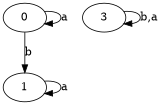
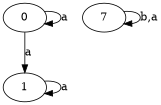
  digraph {
    d2tdocpreamble="\usetikzlibrary{automata}"
    d2tfigpreamble="\tikzstyle{every state}= [ draw=blue!50,very thick,fill=blue!20]  \tikzstyle{auto}= [fill=white]"
    ranksep=0.5
    edge [lblstyle=auto topath="loop above"]
    n1 [label=0 style=state]
    n2 [label=1 style="state, initial"]
-   n3 [label=3 style="state, accepting"]
+   n3 [label=7 style="state, accepting"]
    n1 -> n1 [label=a]
-   n1 -> n2 [label=b topath="bend right"]
+   n1 -> n2 [label=a topath="bend right"]
    n2 -> n2 [label=a]
    n3 -> n3 [label="b,a"]
  }
